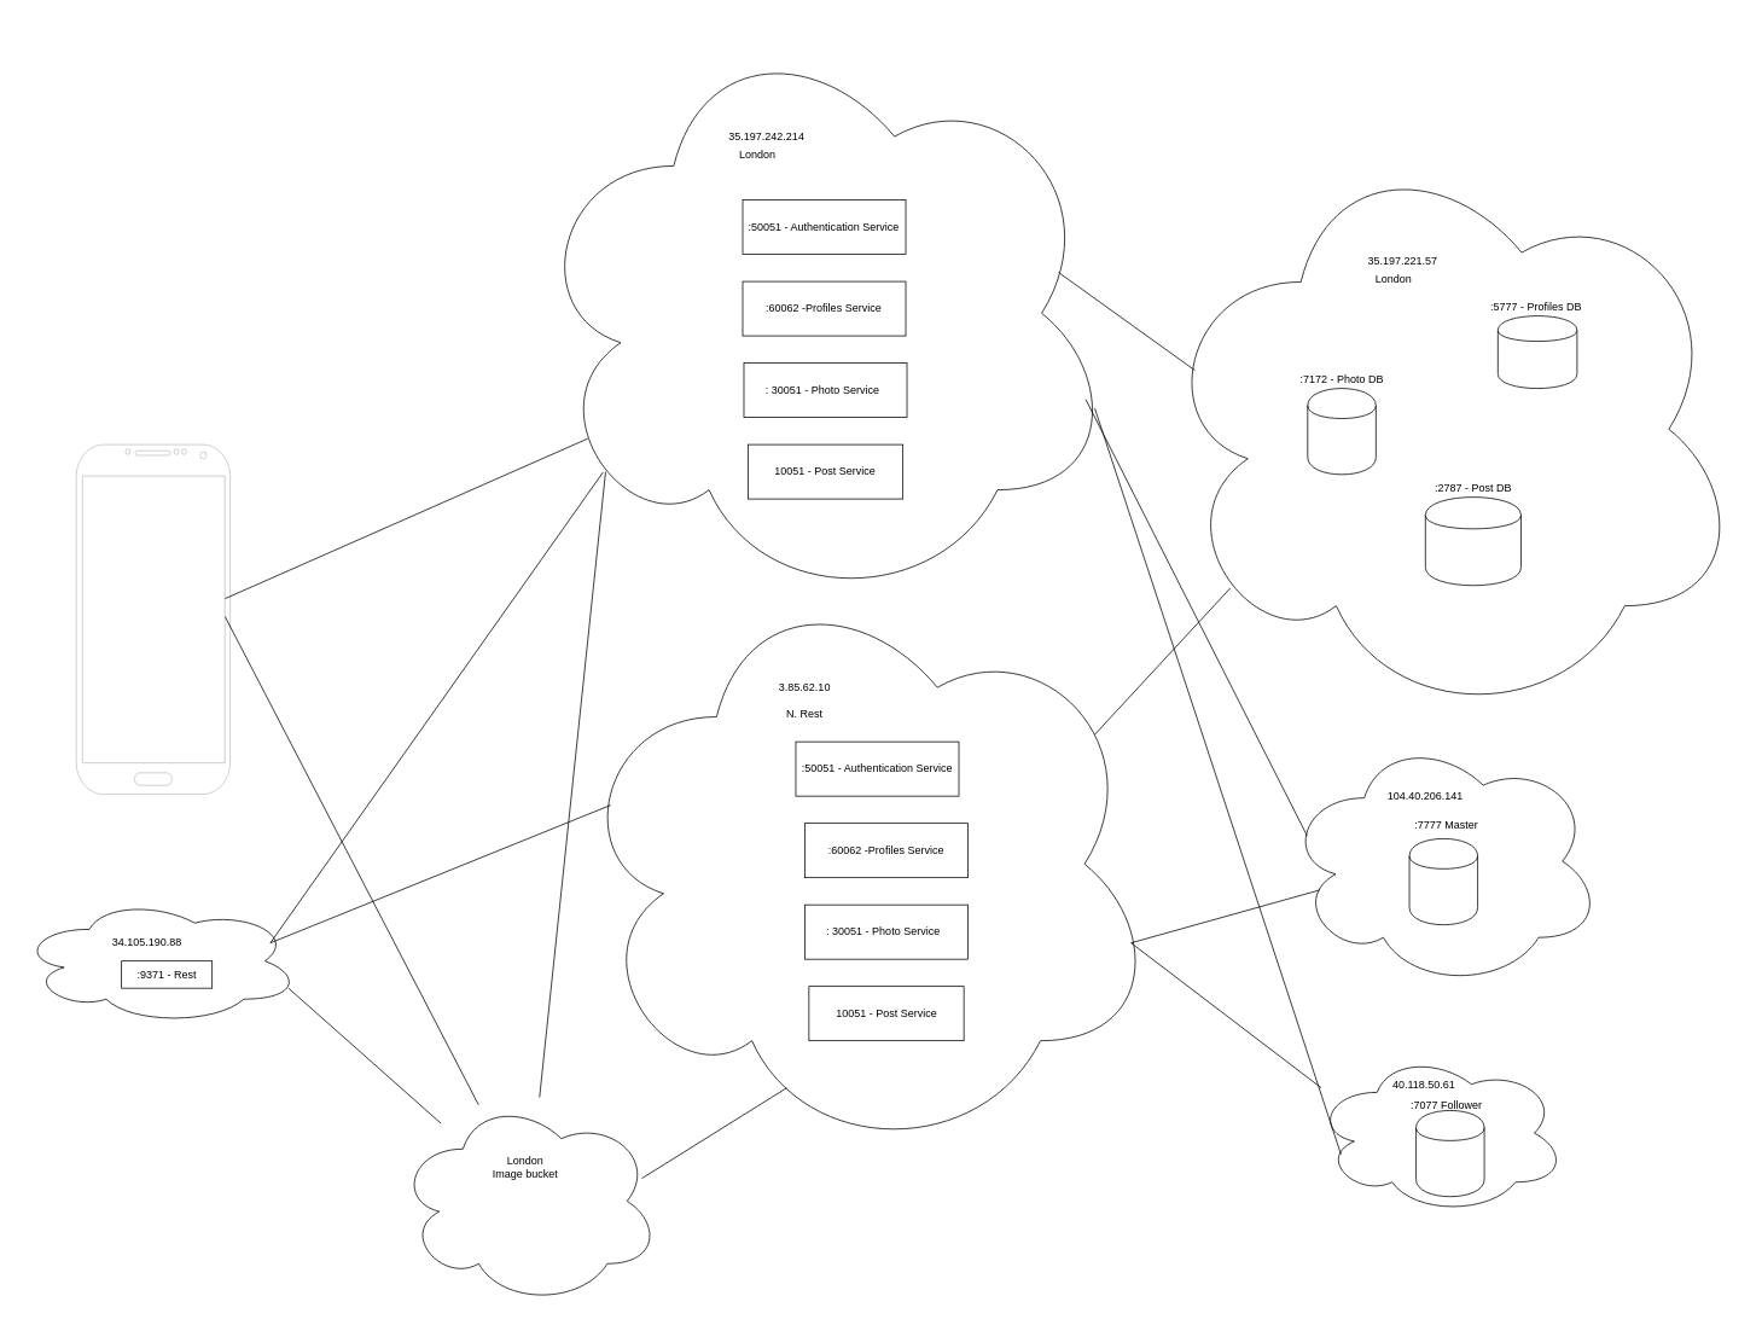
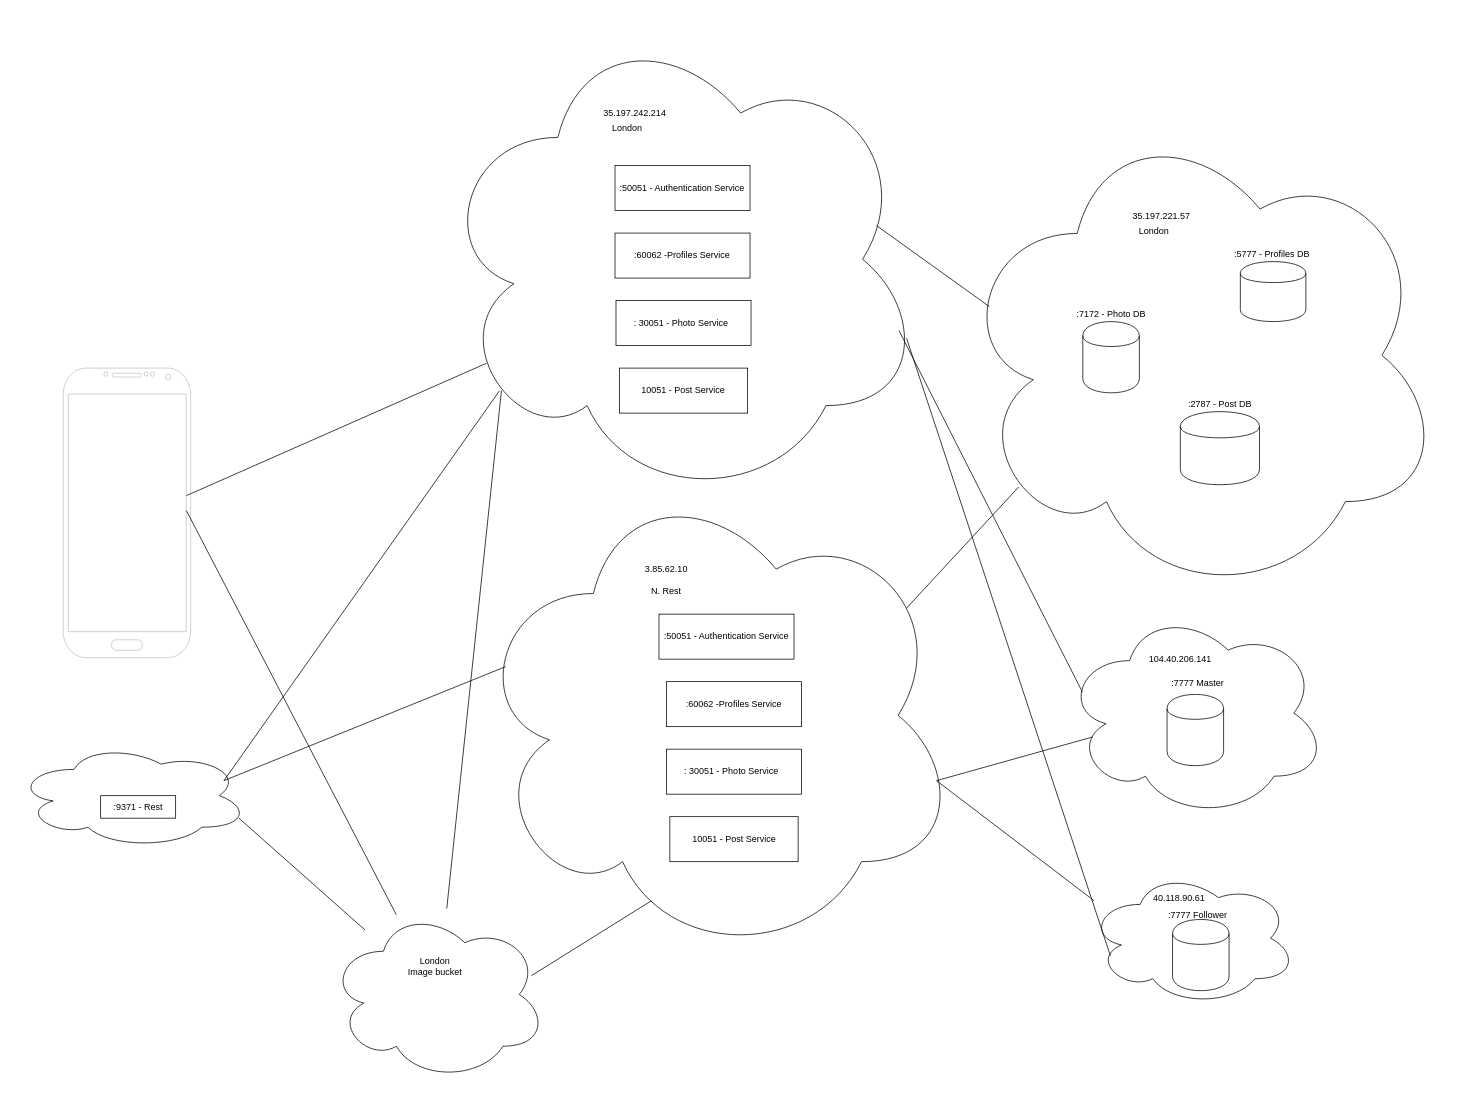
  <mxCell id="0" />
  <mxCell id="1" parent="0" />
  <mxCell id="2" value="" style="ellipse;shape=cloud;whiteSpace=wrap;html=1;" vertex="1" parent="1"><mxGeometry x="20.68" y="990" width="310" height="140" as="geometry" /></mxCell>
  <mxCell id="3" value="" style="ellipse;shape=cloud;whiteSpace=wrap;html=1;" vertex="1" parent="1"><mxGeometry x="1450" y="1160" width="278" height="180" as="geometry" /></mxCell>
  <mxCell id="4" value="" style="shape=cylinder;whiteSpace=wrap;html=1;boundedLbl=1;backgroundOutline=1;" vertex="1" parent="1"><mxGeometry x="1562.63" y="1225" width="75.37" height="95" as="geometry" /></mxCell>
  <mxCell id="5" value="" style="ellipse;shape=cloud;whiteSpace=wrap;html=1;" vertex="1" parent="1"><mxGeometry x="580.68" y="20" width="650" height="650" as="geometry" /></mxCell>
  <mxCell id="6" value="35.197.242.214" style="text;html=1;strokeColor=none;fillColor=none;align=center;verticalAlign=middle;whiteSpace=wrap;rounded=0;" vertex="1" parent="1"><mxGeometry x="780.68" y="140" width="130" height="20" as="geometry" /></mxCell>
  <mxCell id="7" value="" style="ellipse;shape=cloud;whiteSpace=wrap;html=1;" vertex="1" parent="1"><mxGeometry x="1273" y="148" width="650" height="650" as="geometry" /></mxCell>
  <mxCell id="8" value="35.197.221.57" style="text;html=1;strokeColor=none;fillColor=none;align=center;verticalAlign=middle;whiteSpace=wrap;rounded=0;" vertex="1" parent="1"><mxGeometry x="1473" y="278" width="150" height="20" as="geometry" /></mxCell>
  <mxCell id="9" value="London" style="text;html=1;strokeColor=none;fillColor=none;align=center;verticalAlign=middle;whiteSpace=wrap;rounded=0;" vertex="1" parent="1"><mxGeometry x="1503" y="298" width="70" height="20" as="geometry" /></mxCell>
  <mxCell id="10" value="" style="shape=cylinder;whiteSpace=wrap;html=1;boundedLbl=1;backgroundOutline=1;" vertex="1" parent="1"><mxGeometry x="1653" y="348" width="87.37" height="80" as="geometry" /></mxCell>
  <mxCell id="11" value="" style="shape=image;html=1;verticalAlign=top;verticalLabelPosition=bottom;labelBackgroundColor=#ffffff;imageAspect=0;aspect=fixed;image=https://cdn4.iconfinder.com/data/icons/logos-brands-5/24/neo4j-128.png" vertex="1" parent="1"><mxGeometry x="1671.68" y="368" width="50" height="50" as="geometry" /></mxCell>
  <mxCell id="12" value=":5777 - Profiles DB&amp;nbsp;" style="text;html=1;strokeColor=none;fillColor=none;align=center;verticalAlign=middle;whiteSpace=wrap;rounded=0;" vertex="1" parent="1"><mxGeometry x="1641.68" y="328" width="110" height="20" as="geometry" /></mxCell>
  <mxCell id="13" value="" style="shape=cylinder;whiteSpace=wrap;html=1;boundedLbl=1;backgroundOutline=1;" vertex="1" parent="1"><mxGeometry x="1573" y="548" width="105.54" height="97.5" as="geometry" /></mxCell>
  <mxCell id="14" value="" style="shape=image;html=1;verticalAlign=top;verticalLabelPosition=bottom;labelBackgroundColor=#ffffff;imageAspect=0;aspect=fixed;image=https://cdn4.iconfinder.com/data/icons/logos-3/512/mongodb-2-128.png" vertex="1" parent="1"><mxGeometry x="1596.52" y="578" width="58.5" height="58.5" as="geometry" /></mxCell>
  <mxCell id="15" value=":2787 - Post DB" style="text;html=1;strokeColor=none;fillColor=none;align=center;verticalAlign=middle;whiteSpace=wrap;rounded=0;" vertex="1" parent="1"><mxGeometry x="1560.77" y="528" width="130" height="20" as="geometry" /></mxCell>
  <mxCell id="16" value="" style="shape=cylinder;whiteSpace=wrap;html=1;boundedLbl=1;backgroundOutline=1;" vertex="1" parent="1"><mxGeometry x="1443" y="428" width="75.37" height="95" as="geometry" /></mxCell>
  <mxCell id="17" value="" style="shape=image;html=1;verticalAlign=top;verticalLabelPosition=bottom;labelBackgroundColor=#ffffff;imageAspect=0;aspect=fixed;image=https://cdn4.iconfinder.com/data/icons/logos-brands-5/24/mysql-128.png" vertex="1" parent="1"><mxGeometry x="1457.5" y="458" width="47" height="47" as="geometry" /></mxCell>
  <mxCell id="18" value=":7172 - Photo DB" style="text;html=1;strokeColor=none;fillColor=none;align=center;verticalAlign=middle;whiteSpace=wrap;rounded=0;" vertex="1" parent="1"><mxGeometry x="1425.68" y="408" width="110" height="20" as="geometry" /></mxCell>
  <mxCell id="19" value=":50051 - Authentication Service" style="rounded=0;whiteSpace=wrap;html=1;" vertex="1" parent="1"><mxGeometry x="819.36" y="220" width="180" height="60" as="geometry" /></mxCell>
  <mxCell id="20" value="London" style="text;html=1;strokeColor=none;fillColor=none;align=center;verticalAlign=middle;whiteSpace=wrap;rounded=0;" vertex="1" parent="1"><mxGeometry x="805.68" y="160" width="60" height="20" as="geometry" /></mxCell>
  <mxCell id="21" value=":60062 -Profiles Service" style="rounded=0;whiteSpace=wrap;html=1;" vertex="1" parent="1"><mxGeometry x="819.36" y="310" width="180" height="60" as="geometry" /></mxCell>
  <mxCell id="22" value=": 30051 - Photo Service&amp;nbsp;&amp;nbsp;" style="rounded=0;whiteSpace=wrap;html=1;" vertex="1" parent="1"><mxGeometry x="820.68" y="400" width="180" height="60" as="geometry" /></mxCell>
  <mxCell id="23" value="10051 - Post Service" style="rounded=0;whiteSpace=wrap;html=1;" vertex="1" parent="1"><mxGeometry x="825.18" y="490" width="171" height="60" as="geometry" /></mxCell>
  <mxCell id="24" value="" style="ellipse;shape=cloud;whiteSpace=wrap;html=1;" vertex="1" parent="1"><mxGeometry x="628" y="628" width="650" height="650" as="geometry" /></mxCell>
  <mxCell id="25" value="3.85.62.10" style="text;html=1;strokeColor=none;fillColor=none;align=center;verticalAlign=middle;whiteSpace=wrap;rounded=0;" vertex="1" parent="1"><mxGeometry y="748" width="80" height="20" as="geometry" x="848" /></mxCell>
  <mxCell id="26" value="N. Rest" style="text;html=1;strokeColor=none;fillColor=none;align=center;verticalAlign=middle;whiteSpace=wrap;rounded=0;" vertex="1" parent="1"><mxGeometry x="828" y="778" width="120" height="20" as="geometry" /></mxCell>
  <mxCell id="27" value=":50051 - Authentication Service" style="rounded=0;whiteSpace=wrap;html=1;" vertex="1" parent="1"><mxGeometry x="878" y="818" width="180" height="60" as="geometry" /></mxCell>
  <mxCell id="28" value=":60062 -Profiles Service" style="rounded=0;whiteSpace=wrap;html=1;" vertex="1" parent="1"><mxGeometry x="888" y="908" width="180" height="60" as="geometry" /></mxCell>
  <mxCell id="29" value=": 30051 - Photo Service&amp;nbsp;&amp;nbsp;" style="rounded=0;whiteSpace=wrap;html=1;" vertex="1" parent="1"><mxGeometry x="888" y="998" width="180" height="60" as="geometry" /></mxCell>
  <mxCell id="30" value="10051 - Post Service" style="rounded=0;whiteSpace=wrap;html=1;" vertex="1" parent="1"><mxGeometry x="892.5" y="1088" width="171" height="60" as="geometry" /></mxCell>
- <mxCell id="31" value="34.105.190.88" style="text;html=1;strokeColor=none;fillColor=none;align=center;verticalAlign=middle;whiteSpace=wrap;rounded=0;" vertex="1" parent="1"><mxGeometry x="72.18" y="1030" width="180" height="20" as="geometry" /></mxCell>
  <mxCell id="32" value="" style="ellipse;shape=cloud;whiteSpace=wrap;html=1;" vertex="1" parent="1"><mxGeometry x="1418" y="810" width="350" height="280" as="geometry" /></mxCell>
  <mxCell id="33" value="" style="shape=cylinder;whiteSpace=wrap;html=1;boundedLbl=1;backgroundOutline=1;" vertex="1" parent="1"><mxGeometry x="1555.31" y="925" width="75.37" height="95" as="geometry" /></mxCell>
  <mxCell id="34" value="" style="shape=image;html=1;verticalAlign=top;verticalLabelPosition=bottom;labelBackgroundColor=#ffffff;imageAspect=0;aspect=fixed;image=https://cdn4.iconfinder.com/data/icons/logos-brands-5/24/mysql-128.png" vertex="1" parent="1"><mxGeometry x="1569.5" y="953" width="47" height="47" as="geometry" /></mxCell>
  <mxCell id="35" value="&lt;div class=&quot;fxc-copyablelabel-temp-element&quot;&gt;104.40.206.141&lt;/div&gt;" style="text;html=1;strokeColor=none;fillColor=none;align=center;verticalAlign=middle;whiteSpace=wrap;rounded=0;" vertex="1" parent="1"><mxGeometry x="1523" y="868" width="100" height="20" as="geometry" /></mxCell>
  <mxCell id="36" value=":7777 Master" style="text;html=1;strokeColor=none;fillColor=none;align=center;verticalAlign=middle;whiteSpace=wrap;rounded=0;" vertex="1" parent="1"><mxGeometry x="1555" y="900" width="83" height="20" as="geometry" /></mxCell>
  <mxCell id="37" value="" style="shape=image;html=1;verticalAlign=top;verticalLabelPosition=bottom;labelBackgroundColor=#ffffff;imageAspect=0;aspect=fixed;image=https://cdn4.iconfinder.com/data/icons/logos-brands-5/24/mysql-128.png" vertex="1" parent="1"><mxGeometry x="1576" y="1260" width="47" height="47" as="geometry" /></mxCell>
- <mxCell id="38" value=":7077 Follower" style="text;html=1;strokeColor=none;fillColor=none;align=center;verticalAlign=middle;whiteSpace=wrap;rounded=0;" vertex="1" parent="1"><mxGeometry x="1555" y="1210" width="83" height="20" as="geometry" /></mxCell>
- <mxCell id="39" value="&lt;div class=&quot;fxc-copyablelabel-temp-element&quot;&gt;40.118.50.61&lt;/div&gt;" style="text;html=1;strokeColor=none;fillColor=none;align=center;verticalAlign=middle;whiteSpace=wrap;rounded=0;" vertex="1" parent="1"><mxGeometry x="1513.36" y="1187" width="117.32" height="20" as="geometry" /></mxCell>
+ <mxCell id="38" value=":7777 Follower" style="text;html=1;strokeColor=none;fillColor=none;align=center;verticalAlign=middle;whiteSpace=wrap;rounded=0;" vertex="1" parent="1"><mxGeometry x="1555" y="1210" width="83" height="20" as="geometry" /></mxCell>
+ <mxCell id="39" value="&lt;div class=&quot;fxc-copyablelabel-temp-element&quot;&gt;40.118.90.61&lt;/div&gt;" style="text;html=1;strokeColor=none;fillColor=none;align=center;verticalAlign=middle;whiteSpace=wrap;rounded=0;" vertex="1" parent="1"><mxGeometry x="1513.36" y="1187" width="117.32" height="20" as="geometry" /></mxCell>
  <mxCell id="40" value=":9371 - Rest" style="rounded=0;whiteSpace=wrap;html=1;" vertex="1" parent="1"><mxGeometry x="133.68" y="1060" width="100" height="30" as="geometry" /></mxCell>
  <mxCell id="41" value="" style="verticalLabelPosition=bottom;verticalAlign=top;html=1;shadow=0;dashed=0;strokeWidth=1;shape=mxgraph.android.phone2;strokeColor=#c0c0c0;" vertex="1" parent="1"><mxGeometry x="83.68" y="490" width="170" height="386" as="geometry" /></mxCell>
  <mxCell id="42" value="" style="shape=image;html=1;verticalAlign=top;verticalLabelPosition=bottom;labelBackgroundColor=#ffffff;imageAspect=0;aspect=fixed;image=https://cdn4.iconfinder.com/data/icons/logos-3/600/React.js_logo-128.png" vertex="1" parent="1"><mxGeometry x="103.43" y="599.75" width="130.5" height="130.5" as="geometry" /></mxCell>
  <mxCell id="43" value="" style="endArrow=none;html=1;entryX=0.07;entryY=0.4;entryDx=0;entryDy=0;entryPerimeter=0;" edge="1" parent="1" target="7"><mxGeometry width="50" height="50" relative="1" as="geometry"><mxPoint x="1168" y="300" as="sourcePoint" /><mxPoint x="1218" y="250" as="targetPoint" /></mxGeometry></mxCell>
  <mxCell id="44" value="" style="endArrow=none;html=1;entryX=0.13;entryY=0.77;entryDx=0;entryDy=0;entryPerimeter=0;" edge="1" parent="1" target="7"><mxGeometry width="50" height="50" relative="1" as="geometry"><mxPoint x="1208" y="810" as="sourcePoint" /><mxPoint x="1258" y="760" as="targetPoint" /></mxGeometry></mxCell>
  <mxCell id="45" value="" style="endArrow=none;html=1;entryX=0.07;entryY=0.4;entryDx=0;entryDy=0;entryPerimeter=0;" edge="1" parent="1" target="32"><mxGeometry width="50" height="50" relative="1" as="geometry"><mxPoint x="1198" y="440" as="sourcePoint" /><mxPoint x="1248" y="390" as="targetPoint" /></mxGeometry></mxCell>
  <mxCell id="46" value="" style="endArrow=none;html=1;entryX=0.11;entryY=0.613;entryDx=0;entryDy=0;entryPerimeter=0;" edge="1" parent="1" target="32"><mxGeometry width="50" height="50" relative="1" as="geometry"><mxPoint x="1248" y="1040" as="sourcePoint" /><mxPoint x="1298" y="990" as="targetPoint" /></mxGeometry></mxCell>
  <mxCell id="47" value="" style="endArrow=none;html=1;entryX=0.107;entryY=0.63;entryDx=0;entryDy=0;entryPerimeter=0;" edge="1" parent="1" target="3"><mxGeometry width="50" height="50" relative="1" as="geometry"><mxPoint x="1208" y="450" as="sourcePoint" /><mxPoint x="1258" y="400" as="targetPoint" /></mxGeometry></mxCell>
  <mxCell id="48" value="" style="endArrow=none;html=1;" edge="1" parent="1"><mxGeometry width="50" height="50" relative="1" as="geometry"><mxPoint x="1248" y="1040" as="sourcePoint" /><mxPoint x="1458" y="1200" as="targetPoint" /></mxGeometry></mxCell>
  <mxCell id="49" value="" style="endArrow=none;html=1;entryX=0.104;entryY=0.713;entryDx=0;entryDy=0;entryPerimeter=0;" edge="1" parent="1" target="5"><mxGeometry width="50" height="50" relative="1" as="geometry"><mxPoint x="248" y="660" as="sourcePoint" /><mxPoint x="298" y="610" as="targetPoint" /></mxGeometry></mxCell>
  <mxCell id="50" value="" style="endArrow=none;html=1;entryX=0.13;entryY=0.77;entryDx=0;entryDy=0;entryPerimeter=0;" edge="1" parent="1" target="5"><mxGeometry width="50" height="50" relative="1" as="geometry"><mxPoint x="298" y="1040" as="sourcePoint" /><mxPoint x="348" y="990" as="targetPoint" /></mxGeometry></mxCell>
  <mxCell id="51" value="" style="endArrow=none;html=1;entryX=0.07;entryY=0.4;entryDx=0;entryDy=0;entryPerimeter=0;" edge="1" parent="1" target="24"><mxGeometry width="50" height="50" relative="1" as="geometry"><mxPoint x="298" y="1040" as="sourcePoint" /><mxPoint x="348" y="990" as="targetPoint" /></mxGeometry></mxCell>
  <mxCell id="52" value="" style="ellipse;shape=cloud;whiteSpace=wrap;html=1;" vertex="1" parent="1"><mxGeometry x="438" y="1210" width="290" height="230" as="geometry" /></mxCell>
  <mxCell id="53" value="" style="shape=image;html=1;verticalAlign=top;verticalLabelPosition=bottom;labelBackgroundColor=#ffffff;imageAspect=0;aspect=fixed;image=https://cdn0.iconfinder.com/data/icons/business-collection-2027/59/record-128.png" vertex="1" parent="1"><mxGeometry x="543" y="1307" width="85" height="85" as="geometry" /></mxCell>
  <mxCell id="54" value="" style="endArrow=none;html=1;" edge="1" parent="1" source="52"><mxGeometry width="50" height="50" relative="1" as="geometry"><mxPoint x="618" y="570" as="sourcePoint" /><mxPoint x="668" y="520" as="targetPoint" /></mxGeometry></mxCell>
  <mxCell id="55" value="" style="endArrow=none;html=1;" edge="1" parent="1" target="52"><mxGeometry width="50" height="50" relative="1" as="geometry"><mxPoint x="248" y="680" as="sourcePoint" /><mxPoint x="298" y="630" as="targetPoint" /></mxGeometry></mxCell>
  <mxCell id="56" value="" style="endArrow=none;html=1;" edge="1" parent="1" target="52"><mxGeometry width="50" height="50" relative="1" as="geometry"><mxPoint x="318" y="1090" as="sourcePoint" /><mxPoint x="368" y="1040" as="targetPoint" /></mxGeometry></mxCell>
  <mxCell id="57" value="" style="endArrow=none;html=1;exitX=0.931;exitY=0.391;exitDx=0;exitDy=0;exitPerimeter=0;" edge="1" parent="1" source="52"><mxGeometry width="50" height="50" relative="1" as="geometry"><mxPoint x="818" y="1250" as="sourcePoint" /><mxPoint x="868" y="1200" as="targetPoint" /></mxGeometry></mxCell>
  <mxCell id="58" value="London&lt;br&gt;Image bucket&lt;br&gt;" style="text;html=1;strokeColor=none;fillColor=none;align=center;verticalAlign=middle;whiteSpace=wrap;rounded=0;" vertex="1" parent="1"><mxGeometry x="541" y="1278" width="77" height="20" as="geometry" /></mxCell>
